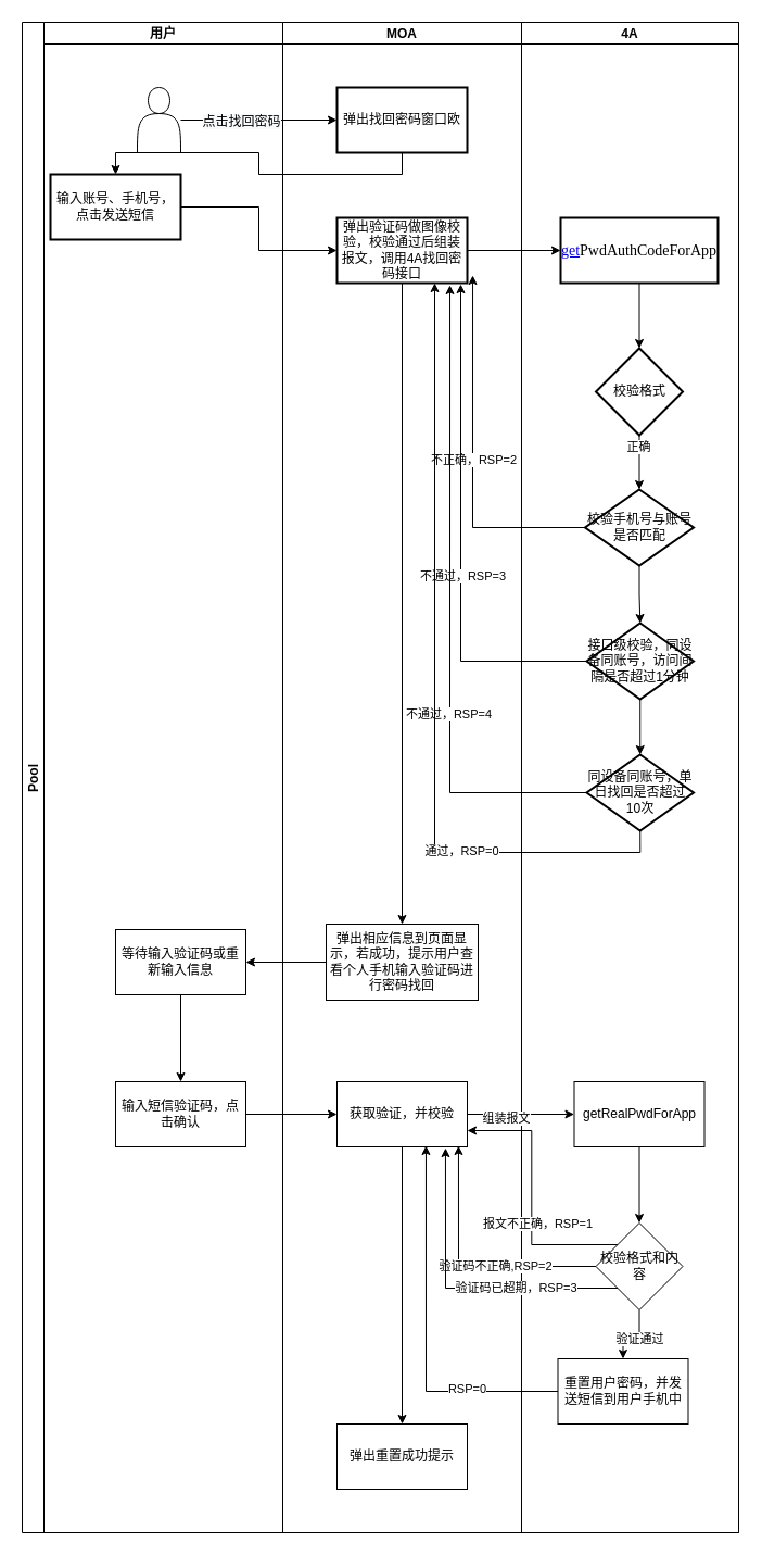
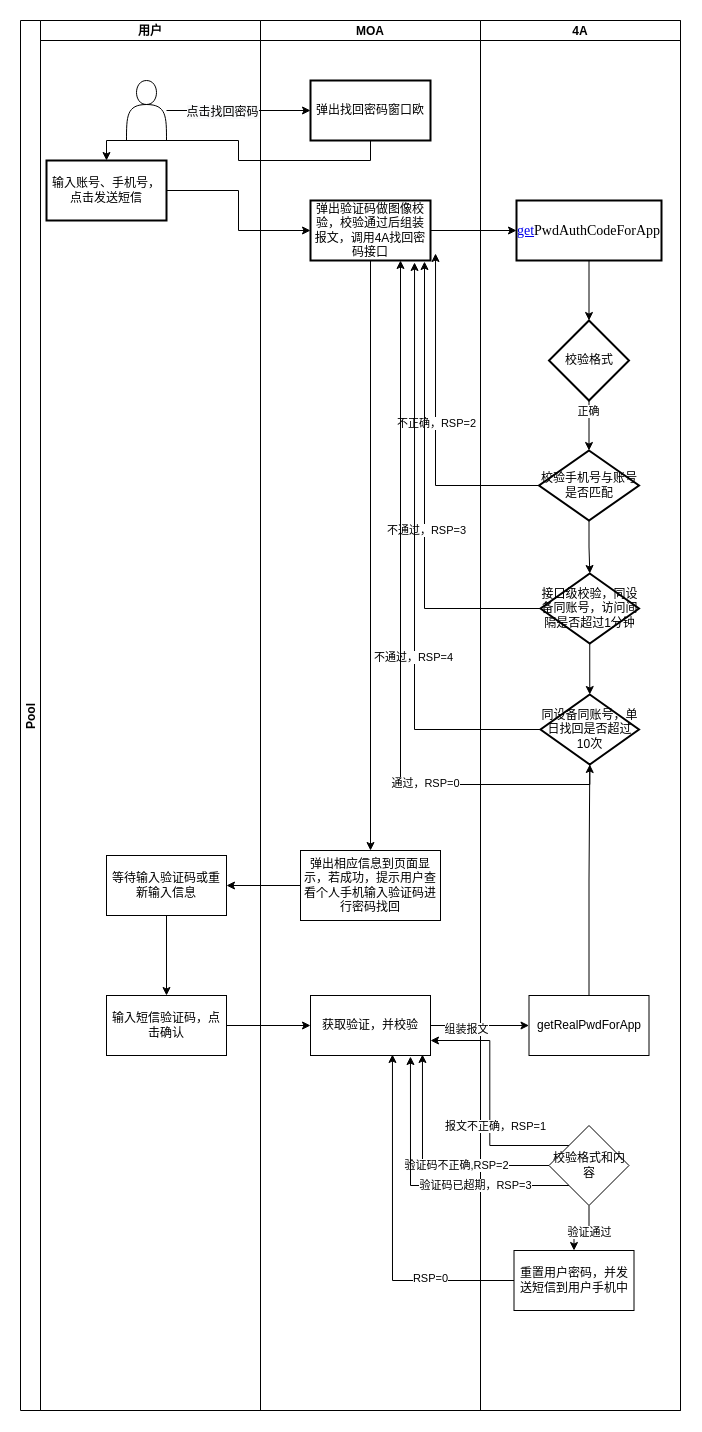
  <mxCell id="0" />
  <mxCell id="1" parent="0" />
  <mxCell id="2" value="Pool" style="swimlane;childLayout=stackLayout;resizeParent=1;resizeParentMax=0;startSize=20;horizontal=0;horizontalStack=1;" parent="1" vertex="1"><mxGeometry x="20" y="20" width="660" height="1390" as="geometry" /></mxCell>
  <mxCell id="3" value="用户" style="swimlane;startSize=20;" parent="2" vertex="1"><mxGeometry x="20" width="220" height="1390" as="geometry" /></mxCell>
  <mxCell id="4" value="" style="shape=actor;whiteSpace=wrap;html=1;" parent="3" vertex="1"><mxGeometry x="86" y="60" width="40" height="60" as="geometry" /></mxCell>
  <mxCell id="5" value="输入账号、手机号，点击发送短信" style="whiteSpace=wrap;html=1;strokeWidth=2;" parent="3" vertex="1"><mxGeometry x="6" y="140" width="120" height="60" as="geometry" /></mxCell>
  <mxCell id="6" value="等待输入验证码或重新输入信息" style="whiteSpace=wrap;html=1;rounded=0;" parent="3" vertex="1"><mxGeometry x="66" y="835" width="120" height="60" as="geometry" /></mxCell>
  <mxCell id="7" value="MOA" style="swimlane;startSize=20;" parent="2" vertex="1"><mxGeometry x="240" width="220" height="1390" as="geometry" /></mxCell>
  <mxCell id="8" value="弹出找回密码窗口欧" style="whiteSpace=wrap;html=1;strokeWidth=2;" parent="7" vertex="1"><mxGeometry x="50" y="60" width="120" height="60" as="geometry" /></mxCell>
  <mxCell id="9" style="edgeStyle=orthogonalEdgeStyle;rounded=0;orthogonalLoop=1;jettySize=auto;html=1;" parent="7" source="10" target="11" edge="1"><mxGeometry relative="1" as="geometry" /></mxCell>
  <mxCell id="10" value="弹出验证码做图像校验，校验通过后组装报文，调用4A找回密码接口" style="whiteSpace=wrap;html=1;strokeWidth=2;" parent="7" vertex="1"><mxGeometry x="50" y="180" width="120" height="60" as="geometry" /></mxCell>
  <mxCell id="11" value="弹出相应信息到页面显示，若成功，提示用户查看个人手机输入验证码进行密码找回" style="rounded=0;whiteSpace=wrap;html=1;" parent="7" vertex="1"><mxGeometry x="40" y="830" width="140" height="70" as="geometry" /></mxCell>
  <mxCell id="12" value="获取验证，并校验" style="whiteSpace=wrap;html=1;rounded=0;" parent="7" vertex="1"><mxGeometry x="50" y="975" width="120" height="60" as="geometry" /></mxCell>
- <mxCell id="13" value="弹出重置成功提示" style="rounded=0;whiteSpace=wrap;html=1;" parent="7" vertex="1"><mxGeometry x="50" y="1290" width="120" height="60" as="geometry" /></mxCell>
- <mxCell id="14" style="edgeStyle=orthogonalEdgeStyle;rounded=0;orthogonalLoop=1;jettySize=auto;html=1;" parent="7" source="12" target="13" edge="1"><mxGeometry relative="1" as="geometry"><mxPoint x="110" y="1290" as="targetPoint" /></mxGeometry></mxCell>
  <mxCell id="15" value="4A" style="swimlane;startSize=20;" parent="2" vertex="1"><mxGeometry x="460" width="200" height="1390" as="geometry" /></mxCell>
  <mxCell id="16" value="&lt;p class=&quot;MsoNormal&quot;&gt;&lt;a href=&quot;http://123.126.34.176:20214/WS4A/token/checkBwdaToken?args=xxx&quot;&gt;&lt;span style=&quot;font-size: 10.5pt&quot;&gt;&lt;font face=&quot;Calibri&quot;&gt;get&lt;/font&gt;&lt;/span&gt;&lt;/a&gt;&lt;span style=&quot;font-size: 10.5pt&quot;&gt;&lt;font face=&quot;Calibri&quot;&gt;PwdAuthCodeForApp&lt;/font&gt;&lt;/span&gt;&lt;/p&gt;" style="whiteSpace=wrap;html=1;strokeWidth=2;" parent="15" vertex="1"><mxGeometry x="36" y="180" width="145" height="60" as="geometry" /></mxCell>
  <mxCell id="17" style="edgeStyle=orthogonalEdgeStyle;rounded=0;orthogonalLoop=1;jettySize=auto;html=1;entryX=0.5;entryY=0;entryDx=0;entryDy=0;entryPerimeter=0;" parent="15" source="19" target="22" edge="1"><mxGeometry relative="1" as="geometry" /></mxCell>
  <mxCell id="18" value="正确" style="edgeLabel;html=1;align=center;verticalAlign=middle;resizable=0;points=[];" parent="17" vertex="1" connectable="0"><mxGeometry x="-0.6" y="-1" relative="1" as="geometry"><mxPoint as="offset" /></mxGeometry></mxCell>
  <mxCell id="19" value="&lt;span&gt;校验格式&lt;/span&gt;" style="rhombus;whiteSpace=wrap;html=1;strokeWidth=2;" parent="15" vertex="1"><mxGeometry x="68.5" y="300" width="80" height="80" as="geometry" /></mxCell>
  <mxCell id="20" value="" style="edgeStyle=orthogonalEdgeStyle;rounded=0;orthogonalLoop=1;jettySize=auto;html=1;" parent="15" source="16" target="19" edge="1"><mxGeometry relative="1" as="geometry" /></mxCell>
  <mxCell id="21" value="" style="edgeStyle=orthogonalEdgeStyle;rounded=0;orthogonalLoop=1;jettySize=auto;html=1;" parent="15" source="22" target="23" edge="1"><mxGeometry relative="1" as="geometry" /></mxCell>
  <mxCell id="22" value="校验手机号与账号是否匹配" style="strokeWidth=2;html=1;shape=mxgraph.flowchart.decision;whiteSpace=wrap;" parent="15" vertex="1"><mxGeometry x="58.5" y="430" width="100" height="70" as="geometry" /></mxCell>
  <mxCell id="23" value="接口级校验，同设备同账号，访问间隔是否超过1分钟" style="strokeWidth=2;html=1;shape=mxgraph.flowchart.decision;whiteSpace=wrap;" parent="15" vertex="1"><mxGeometry x="60" y="553" width="98.5" height="70" as="geometry" /></mxCell>
  <mxCell id="24" value="getRealPwdForApp" style="whiteSpace=wrap;html=1;rounded=0;" parent="15" vertex="1"><mxGeometry x="48.5" y="975" width="120" height="60" as="geometry" /></mxCell>
  <mxCell id="25" value="重置用户密码，并发送短信到用户手机中" style="whiteSpace=wrap;html=1;rounded=0;" parent="15" vertex="1"><mxGeometry x="33.5" y="1230" width="120" height="60" as="geometry" /></mxCell>
  <mxCell id="26" style="edgeStyle=orthogonalEdgeStyle;rounded=0;orthogonalLoop=1;jettySize=auto;html=1;entryX=0;entryY=0.5;entryDx=0;entryDy=0;" parent="2" source="4" target="8" edge="1"><mxGeometry relative="1" as="geometry" /></mxCell>
  <mxCell id="27" value="&lt;span style=&quot;font-size: 12px ; background-color: rgb(248 , 249 , 250)&quot;&gt;点击找回密码&lt;/span&gt;" style="edgeLabel;html=1;align=center;verticalAlign=middle;resizable=0;points=[];" parent="26" vertex="1" connectable="0"><mxGeometry x="-0.236" y="-1" relative="1" as="geometry"><mxPoint as="offset" /></mxGeometry></mxCell>
  <mxCell id="28" style="edgeStyle=orthogonalEdgeStyle;rounded=0;orthogonalLoop=1;jettySize=auto;html=1;entryX=0.5;entryY=0;entryDx=0;entryDy=0;exitX=0.5;exitY=1;exitDx=0;exitDy=0;" parent="2" source="8" target="5" edge="1"><mxGeometry relative="1" as="geometry" /></mxCell>
  <mxCell id="29" value="" style="edgeStyle=orthogonalEdgeStyle;rounded=0;orthogonalLoop=1;jettySize=auto;html=1;" parent="2" source="5" target="10" edge="1"><mxGeometry relative="1" as="geometry" /></mxCell>
  <mxCell id="30" value="" style="edgeStyle=orthogonalEdgeStyle;rounded=0;orthogonalLoop=1;jettySize=auto;html=1;" parent="2" source="10" target="16" edge="1"><mxGeometry relative="1" as="geometry" /></mxCell>
  <mxCell id="31" style="edgeStyle=orthogonalEdgeStyle;rounded=0;orthogonalLoop=1;jettySize=auto;html=1;exitX=0;exitY=0.5;exitDx=0;exitDy=0;exitPerimeter=0;entryX=1.042;entryY=0.883;entryDx=0;entryDy=0;entryPerimeter=0;" parent="2" source="22" target="10" edge="1"><mxGeometry relative="1" as="geometry" /></mxCell>
  <mxCell id="32" value="不正确，RSP=2" style="edgeLabel;html=1;align=center;verticalAlign=middle;resizable=0;points=[];" parent="31" vertex="1" connectable="0"><mxGeometry x="-0.015" relative="1" as="geometry"><mxPoint y="-1" as="offset" /></mxGeometry></mxCell>
  <mxCell id="33" style="edgeStyle=orthogonalEdgeStyle;rounded=0;orthogonalLoop=1;jettySize=auto;html=1;entryX=0.95;entryY=1.017;entryDx=0;entryDy=0;entryPerimeter=0;" parent="2" source="23" target="10" edge="1"><mxGeometry relative="1" as="geometry"><mxPoint x="386" y="250" as="targetPoint" /></mxGeometry></mxCell>
  <mxCell id="34" value="不通过，RSP=3" style="edgeLabel;html=1;align=center;verticalAlign=middle;resizable=0;points=[];" parent="33" vertex="1" connectable="0"><mxGeometry x="-0.157" y="-1" relative="1" as="geometry"><mxPoint as="offset" /></mxGeometry></mxCell>
  <mxCell id="35" value="" style="edgeStyle=orthogonalEdgeStyle;rounded=0;orthogonalLoop=1;jettySize=auto;html=1;" parent="2" source="11" target="6" edge="1"><mxGeometry relative="1" as="geometry" /></mxCell>
  <mxCell id="36" value="" style="edgeStyle=orthogonalEdgeStyle;rounded=0;orthogonalLoop=1;jettySize=auto;html=1;" parent="2" source="12" target="24" edge="1"><mxGeometry relative="1" as="geometry" /></mxCell>
  <mxCell id="37" value="组装报文" style="edgeLabel;html=1;align=center;verticalAlign=middle;resizable=0;points=[];" parent="36" vertex="1" connectable="0"><mxGeometry x="-0.289" y="-3" relative="1" as="geometry"><mxPoint as="offset" /></mxGeometry></mxCell>
  <mxCell id="38" style="edgeStyle=orthogonalEdgeStyle;rounded=0;orthogonalLoop=1;jettySize=auto;html=1;entryX=0.683;entryY=0.983;entryDx=0;entryDy=0;entryPerimeter=0;" parent="2" source="25" target="12" edge="1"><mxGeometry relative="1" as="geometry" /></mxCell>
  <mxCell id="39" value="RSP=0" style="edgeLabel;html=1;align=center;verticalAlign=middle;resizable=0;points=[];" parent="38" vertex="1" connectable="0"><mxGeometry x="-0.509" y="-3" relative="1" as="geometry"><mxPoint x="1" as="offset" /></mxGeometry></mxCell>
  <mxCell id="40" style="edgeStyle=orthogonalEdgeStyle;rounded=0;orthogonalLoop=1;jettySize=auto;html=1;entryX=0.867;entryY=1.033;entryDx=0;entryDy=0;entryPerimeter=0;" parent="1" source="44" target="10" edge="1"><mxGeometry relative="1" as="geometry" /></mxCell>
  <mxCell id="41" value="不通过，RSP=4" style="edgeLabel;html=1;align=center;verticalAlign=middle;resizable=0;points=[];" parent="40" vertex="1" connectable="0"><mxGeometry x="-0.333" y="2" relative="1" as="geometry"><mxPoint as="offset" /></mxGeometry></mxCell>
  <mxCell id="42" style="edgeStyle=orthogonalEdgeStyle;rounded=0;orthogonalLoop=1;jettySize=auto;html=1;exitX=0.5;exitY=1;exitDx=0;exitDy=0;exitPerimeter=0;entryX=0.75;entryY=1;entryDx=0;entryDy=0;" parent="1" source="44" target="10" edge="1"><mxGeometry relative="1" as="geometry"><mxPoint x="346" y="270" as="targetPoint" /></mxGeometry></mxCell>
  <mxCell id="43" value="通过，RSP=0" style="edgeLabel;html=1;align=center;verticalAlign=middle;resizable=0;points=[];" parent="42" vertex="1" connectable="0"><mxGeometry x="-0.496" y="-2" relative="1" as="geometry"><mxPoint as="offset" /></mxGeometry></mxCell>
  <mxCell id="44" value="同设备同账号，单日找回是否超过10次" style="strokeWidth=2;html=1;shape=mxgraph.flowchart.decision;whiteSpace=wrap;" parent="1" vertex="1"><mxGeometry x="540" y="694" width="98.5" height="70" as="geometry" /></mxCell>
  <mxCell id="45" value="" style="edgeStyle=orthogonalEdgeStyle;rounded=0;orthogonalLoop=1;jettySize=auto;html=1;" parent="1" source="23" target="44" edge="1"><mxGeometry relative="1" as="geometry" /></mxCell>
  <mxCell id="46" value="" style="edgeStyle=orthogonalEdgeStyle;rounded=0;orthogonalLoop=1;jettySize=auto;html=1;" parent="1" source="47" target="12" edge="1"><mxGeometry relative="1" as="geometry" /></mxCell>
  <mxCell id="47" value="输入短信验证码，点击确认" style="whiteSpace=wrap;html=1;rounded=0;" parent="1" vertex="1"><mxGeometry x="106" y="995" width="120" height="60" as="geometry" /></mxCell>
  <mxCell id="48" value="" style="edgeStyle=orthogonalEdgeStyle;rounded=0;orthogonalLoop=1;jettySize=auto;html=1;" parent="1" source="6" target="47" edge="1"><mxGeometry relative="1" as="geometry" /></mxCell>
  <mxCell id="49" style="edgeStyle=orthogonalEdgeStyle;rounded=0;orthogonalLoop=1;jettySize=auto;html=1;exitX=0;exitY=0;exitDx=0;exitDy=0;entryX=1;entryY=0.75;entryDx=0;entryDy=0;" parent="1" source="57" target="12" edge="1"><mxGeometry relative="1" as="geometry" /></mxCell>
  <mxCell id="50" value="报文不正确，RSP=1" style="edgeLabel;html=1;align=center;verticalAlign=middle;resizable=0;points=[];" parent="49" vertex="1" connectable="0"><mxGeometry x="-0.185" y="-5" relative="1" as="geometry"><mxPoint as="offset" /></mxGeometry></mxCell>
  <mxCell id="51" style="edgeStyle=orthogonalEdgeStyle;rounded=0;orthogonalLoop=1;jettySize=auto;html=1;entryX=0.933;entryY=0.983;entryDx=0;entryDy=0;entryPerimeter=0;" parent="1" source="57" target="12" edge="1"><mxGeometry relative="1" as="geometry" /></mxCell>
  <mxCell id="52" value="验证码不正确,RSP=2" style="edgeLabel;html=1;align=center;verticalAlign=middle;resizable=0;points=[];" parent="51" vertex="1" connectable="0"><mxGeometry x="-0.213" y="-1" relative="1" as="geometry"><mxPoint as="offset" /></mxGeometry></mxCell>
  <mxCell id="53" style="edgeStyle=orthogonalEdgeStyle;rounded=0;orthogonalLoop=1;jettySize=auto;html=1;exitX=0;exitY=1;exitDx=0;exitDy=0;entryX=0.833;entryY=1.017;entryDx=0;entryDy=0;entryPerimeter=0;" parent="1" source="57" target="12" edge="1"><mxGeometry relative="1" as="geometry" /></mxCell>
  <mxCell id="54" value="验证码已超期，RSP=3" style="edgeLabel;html=1;align=center;verticalAlign=middle;resizable=0;points=[];" parent="53" vertex="1" connectable="0"><mxGeometry x="-0.343" y="-1" relative="1" as="geometry"><mxPoint as="offset" /></mxGeometry></mxCell>
  <mxCell id="55" value="" style="edgeStyle=orthogonalEdgeStyle;rounded=0;orthogonalLoop=1;jettySize=auto;html=1;" parent="1" source="57" target="25" edge="1"><mxGeometry relative="1" as="geometry" /></mxCell>
  <mxCell id="56" value="验证通过" style="edgeLabel;html=1;align=center;verticalAlign=middle;resizable=0;points=[];" parent="55" vertex="1" connectable="0"><mxGeometry x="-0.244" y="4" relative="1" as="geometry"><mxPoint as="offset" /></mxGeometry></mxCell>
  <mxCell id="57" value="校验格式和内容" style="rhombus;whiteSpace=wrap;html=1;rounded=0;" parent="1" vertex="1"><mxGeometry x="548.5" y="1125" width="80" height="80" as="geometry" /></mxCell>
- <mxCell id="58" value="" style="edgeStyle=orthogonalEdgeStyle;rounded=0;orthogonalLoop=1;jettySize=auto;html=1;" parent="1" source="24" target="57" edge="1"><mxGeometry relative="1" as="geometry" /></mxCell>
+ <mxCell id="58" value="" style="edgeStyle=orthogonalEdgeStyle;rounded=0;orthogonalLoop=1;jettySize=auto;html=1;" parent="1" source="24" target="44" edge="1"><mxGeometry relative="1" as="geometry" /></mxCell>
